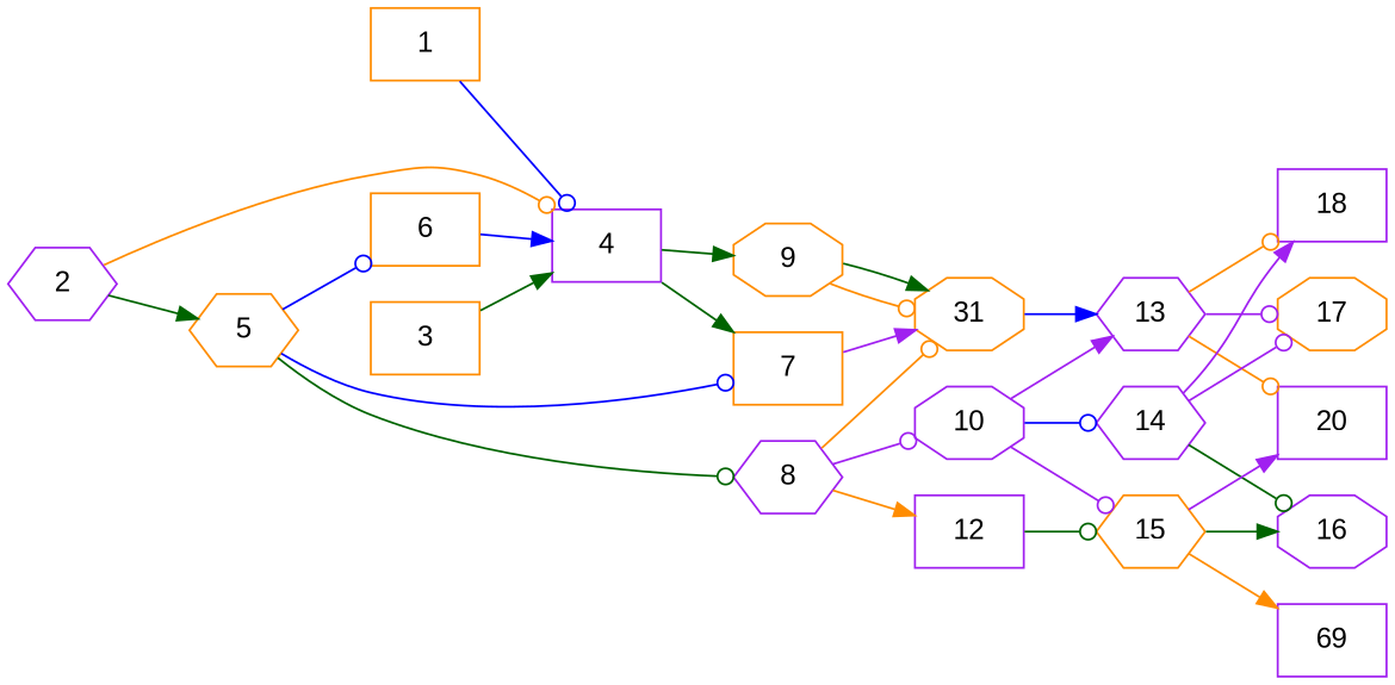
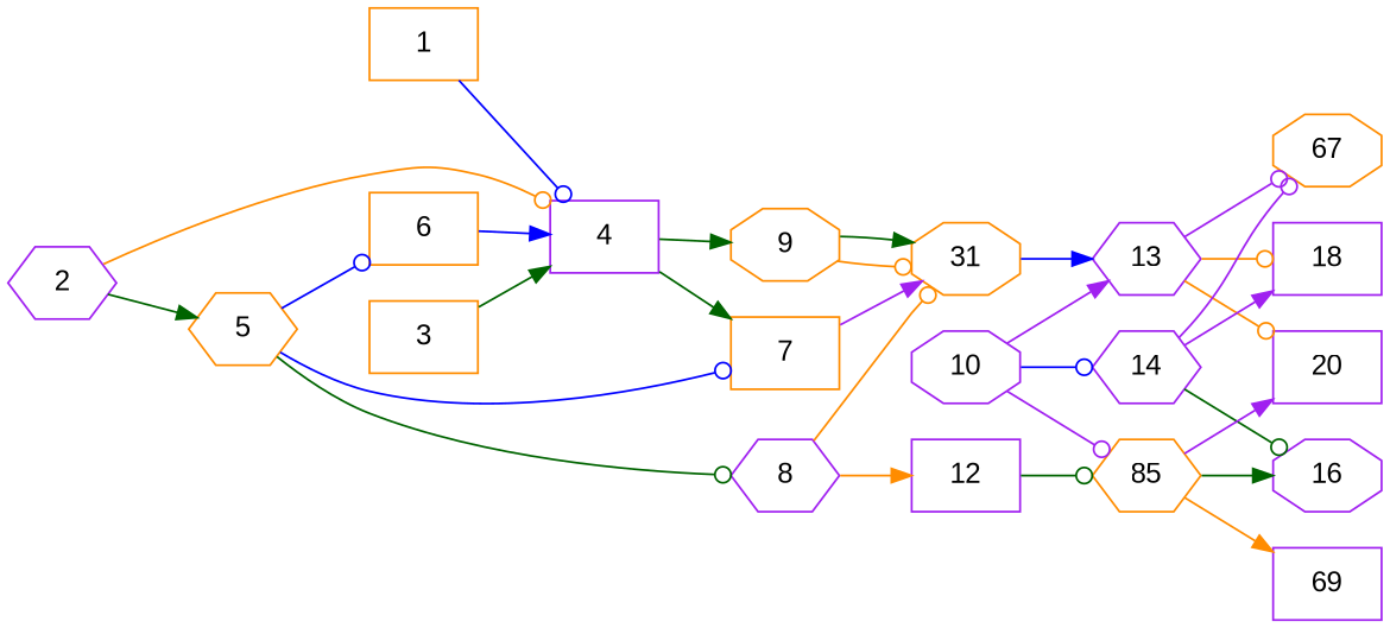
  digraph {
    fontname="Liberation Sans"
    rankdir=LR
    node [alpha=0.10 color=purple fontname="Liberation Sans" shape=box]
    edge [arrowhead=odot color=darkgreen fontname="Liberation Sans"]
    1 [color=darkorange expect_size=12119040]
    4 [alpha=0.14 expect_size=8798208]
    7 [alpha=0.13 color=darkorange expect_size=9034752]
    9 [alpha=0.01 color=darkorange expect_size=49560576 shape=octagon]
    6 [alpha=0.06 color=darkorange expect_size=11854848]
    n6 [alpha=0.19 color=darkorange expect_size=26737664 label=31 shape=octagon]
    2 [alpha=0.18 expect_size=20361216 shape=hexagon]
    5 [alpha=0.17 color=darkorange expect_size=51945472 shape=hexagon]
    8 [alpha=0.19 expect_size=11266048 shape=hexagon]
    10 [alpha=0.09 expect_size=35531776 shape=octagon]
    12 [alpha=0.00 expect_size=50785280]
    3 [alpha=0.07 color=darkorange expect_size=50498560]
    13 [alpha=0.05 expect_size=45387776 shape=hexagon]
    14 [alpha=0.19 expect_size=14641152 shape=hexagon]
-   15 [alpha=0.04 color=darkorange expect_size=46786560 shape=hexagon]
-   17 [color=darkorange expect_size=52278272 shape=octagon]
+   15 [alpha=0.04 color=darkorange expect_size=46786560 shape=hexagon label=85]
+   17 [color=darkorange expect_size=52278272 shape=octagon label=67]
    18 [alpha=0.13 expect_size=36810752]
    20 [alpha=0.03 expect_size=36995072]
    16 [expect_size=39261184 shape=octagon]
    n20 [alpha=0.04 expect_size=35026944 label=69]
    1 -> 4 [color=blue]
    4 -> 7 [arrowhead=normal]
    4 -> 9 [arrowhead=normal]
    7 -> n6 [arrowhead=normal color=purple]
    9 -> n6 [color=darkorange]
    9 -> n6 [arrowhead=normal]
    6 -> 4 [arrowhead=normal color=blue]
    n6 -> 13 [arrowhead=normal color=blue]
    2 -> 4 [color=darkorange]
    2 -> 5 [arrowhead=normal]
    5 -> 7 [color=blue]
    5 -> 6 [color=blue]
    5 -> 8
    8 -> n6 [color=darkorange]
-   8 -> 10 [color=purple]
    8 -> 12 [arrowhead=normal color=darkorange]
    10 -> 13 [arrowhead=normal color=purple]
    10 -> 14 [color=blue]
    10 -> 15 [color=purple]
    12 -> 15
    3 -> 4 [arrowhead=normal]
    13 -> 17 [color=purple]
    13 -> 18 [color=darkorange]
    13 -> 20 [color=darkorange]
    14 -> 17 [color=purple]
    14 -> 18 [arrowhead=normal color=purple]
    14 -> 16
    15 -> 20 [arrowhead=normal color=purple]
    15 -> 16 [arrowhead=normal]
    15 -> n20 [arrowhead=normal color=darkorange]
  }
